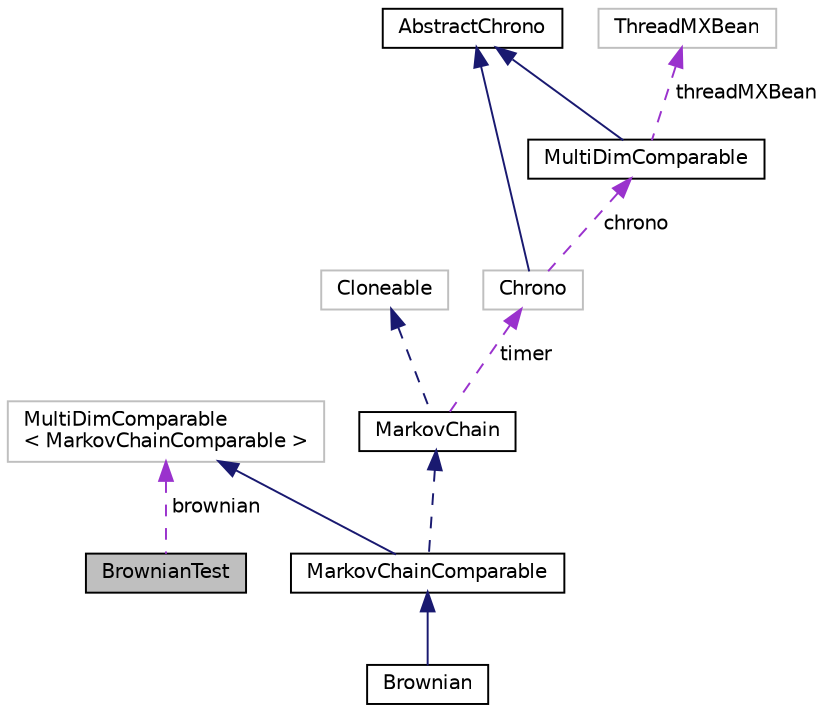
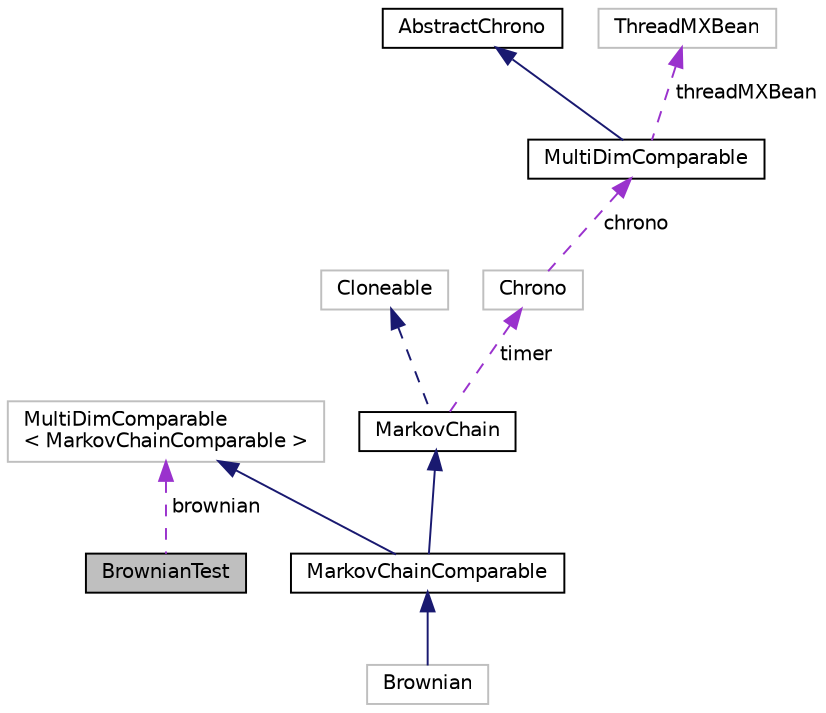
  digraph {
    node [color=black fontname=Helvetica fontsize=10 shape=record]
    edge [color=midnightblue dir=back fontname=Helvetica fontsize=10 labelfontname=Helvetica labelfontsize=10 style=solid]
    n1 [fillcolor=grey75 fontcolor=black height=0.2 label=BrownianTest style=filled width=0.4]
-   n2 [height=0.2 label=Brownian width=0.4]
+   n2 [color=grey75 height=0.2 label=Brownian width=0.4]
    n3 [height=0.2 label=MarkovChainComparable width=0.4]
    n4 [height=0.2 label=MarkovChain width=0.4]
    n5 [color=grey75 height=0.2 label=Cloneable width=0.4]
    n6 [color=grey75 height=0.2 label=Chrono width=0.4]
    n7 [height=0.2 label=AbstractChrono width=0.4]
    n8 [height=0.2 label=MultiDimComparable width=0.4]
    n9 [color=grey75 height=0.2 label=ThreadMXBean width=0.4]
    n10 [color=grey75 height=0.2 label="MultiDimComparable\l\< MarkovChainComparable \>" width=0.4]
    n3 -> n2
-   n4 -> n3 [style=dashed]
+   n4 -> n3
    n5 -> n4 [style=dashed]
    n6 -> n4 [color=darkorchid3 label=" timer" style=dashed]
-   n7 -> n6
    n7 -> n8
    n8 -> n6 [color=darkorchid3 label=" chrono" style=dashed]
    n9 -> n8 [color=darkorchid3 label=" threadMXBean" style=dashed]
    n10 -> n1 [color=darkorchid3 label=" brownian" style=dashed]
    n10 -> n3
  }
